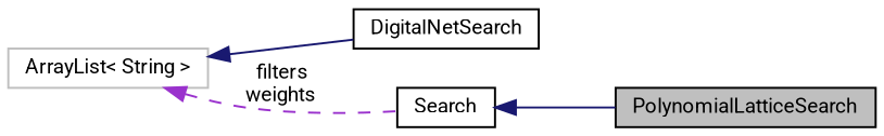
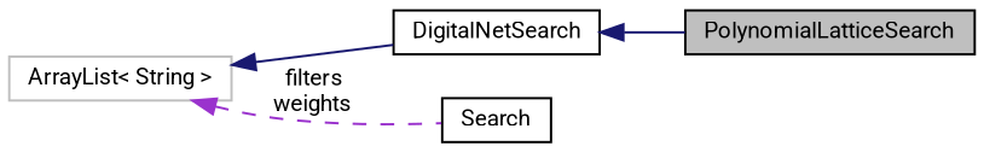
  digraph {
    fontname=Roboto
    rankdir=LR
    node [color=black fontname=Roboto fontsize=10 shape=record]
    edge [color=midnightblue dir=back fontname=Roboto fontsize=10 labelfontname=Helvetica labelfontsize=10 style=solid]
    n1 [fillcolor=grey75 fontcolor=black height=0.2 label=PolynomialLatticeSearch style=filled width=0.4]
    n2 [height=0.2 label=DigitalNetSearch width=0.4]
    n3 [height=0.2 label=Search width=0.4]
    n4 [color=grey75 height=0.2 label="ArrayList\< String \>" width=0.4]
-   n3 -> n1
+   n2 -> n1
    n4 -> n2
    n4 -> n3 [color=darkorchid3 label=" filters\nweights" style=dashed]
  }
